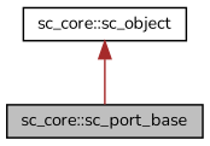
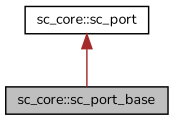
  digraph {
    fontname=Nunito
    node [color=black fontname=Nunito fontsize=10 shape=record style=filled]
    n1 [fillcolor=grey75 fontcolor=black height=0.2 label="sc_core::sc_port_base" width=0.4]
-   n2 [fillcolor=white height=0.2 label="sc_core::sc_object" width=0.4]
+   n2 [fillcolor=white height=0.2 label="sc_core::sc_port" width=0.4]
    n2 -> n1 [color=brown dir=back fontname=Nunito fontsize=10 labelfontname=FreeSans labelfontsize=10 style=solid]
  }
